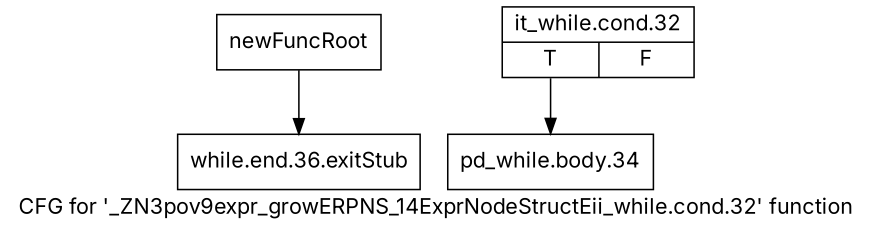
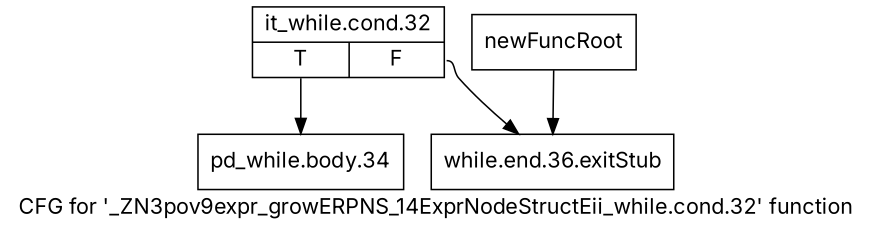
  digraph {
    fontname=Inter
    label="CFG for '_ZN3pov9expr_growERPNS_14ExprNodeStructEii_while.cond.32' function"
    node [fontname=Inter shape=record]
    edge [fontname=Inter]
    n1 [label="{newFuncRoot}"]
    n2 [label="{while.end.36.exitStub}"]
    n3 [label="{it_while.cond.32|{<s0>T|<s1>F}}"]
    n4 [label="{pd_while.body.34}"]
    n1 -> n2
+   n3 -> n2 [tailport=s1]
    n3 -> n4 [tailport=s0]
  }
